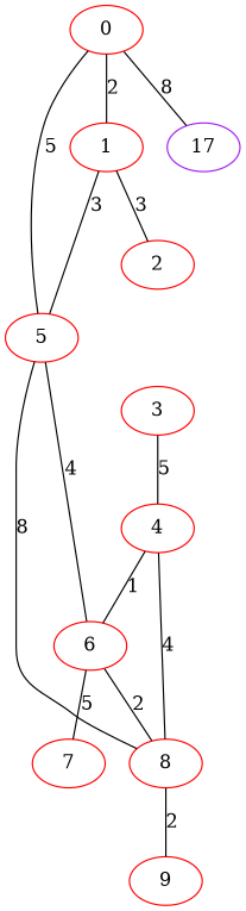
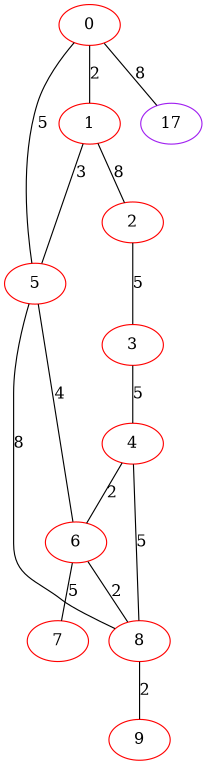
  graph {
    node [color=red weight=1]
    0
    1
    5
    n4 [color=purple label=17 weight=4]
    2
    6
    8
    3
    4
    7
    9
    0 -- 1 [label=2]
    0 -- 5 [label=5]
    0 -- n4 [label=8]
    1 -- 5 [label=3]
-   1 -- 2 [label=3]
+   1 -- 2 [label=8]
    5 -- 6 [label=4]
    5 -- 8 [label=8]
+   2 -- 3 [label=5]
    6 -- 8 [label=2]
    6 -- 7 [label=5]
    8 -- 9 [label=2]
    3 -- 4 [label=5]
-   4 -- 6 [label=1]
-   4 -- 8 [label=4]
+   4 -- 6 [label=2]
+   4 -- 8 [label=5]
  }
